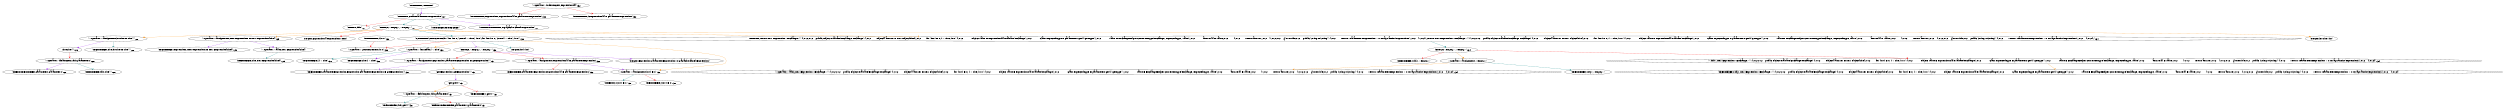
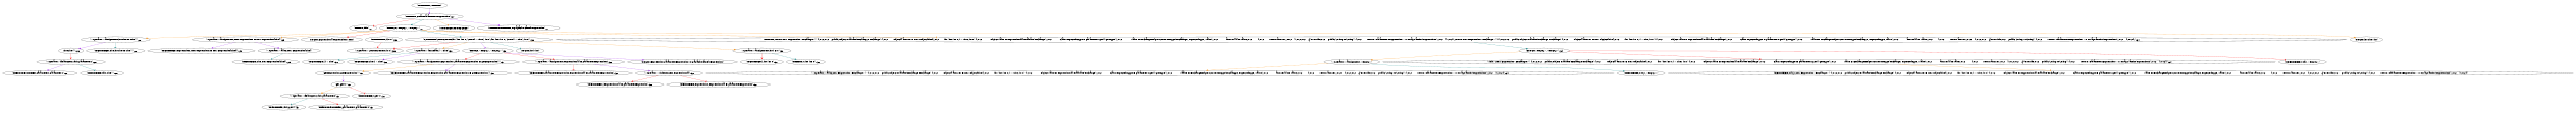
  digraph {
    edge [arrowhead=vee color=red]
    n1 [label=<(METHOD,createParametersExpression)<SUB>127</SUB>>]
    n2 [label=<(PARAM,this)<SUB>127</SUB>>]
    n3 [label=<(BLOCK,&lt;empty&gt;,&lt;empty&gt;)<SUB>127</SUB>>]
    n4 [label=<(MODIFIER,PROTECTED)>]
    n5 [label=<(METHOD_RETURN,org.apache.camel.Expression)<SUB>127</SUB>>]
    n6 [label=<(LOCAL,int size: int)>]
    n7 [label=<(&lt;operator&gt;.assignment,int size = size())<SUB>128</SUB>>]
    n8 [label=<(LOCAL,Expression[] expressions: ANY)>]
    n9 [label=<(&lt;operator&gt;.assignment,ANY expressions = new Expression[size])<SUB>129</SUB>>]
    n10 [label=<(CONTROL_STRUCTURE,for (int i = 0; Some(i &lt; size); i++),for (int i = 0; Some(i &lt; size); i++))<SUB>130</SUB>>]
    n11 [label=<(RETURN,return new Expression&lt;Exchange&gt;() {\012\012    public Object evaluate(Exchange exchange) {\012        Object[] answer = new Object[size];\012        for (int i = 0; i &lt; size; i++) {\012            Object value = expressions[i].evaluate(exchange);\012            Class expectedType = parameters.get(i).getType();\012            value = ExchangeHelper.convertToType(exchange, expectedType, value);\012            answer[i] = value;\012        }\012        return answer;\012    }\012\012    @Override\012    public String toString() {\012        return &quot;ParametersExpression: &quot; + Arrays.asList(expressions);\012    }\012};,return new Expression&lt;Exchange&gt;() {\012\012    public Object evaluate(Exchange exchange) {\012        Object[] answer = new Object[size];\012        for (int i = 0; i &lt; size; i++) {\012            Object value = expressions[i].evaluate(exchange);\012            Class expectedType = parameters.get(i).getType();\012            value = ExchangeHelper.convertToType(exchange, expectedType, value);\012            answer[i] = value;\012        }\012        return answer;\012    }\012\012    @Override\012    public String toString() {\012        return &quot;ParametersExpression: &quot; + Arrays.asList(expressions);\012    }\012};)<SUB>134</SUB>>]
    n12 [label=<(MODIFIER,VIRTUAL)>]
    n13 [label=<(IDENTIFIER,size,int size = size())<SUB>128</SUB>>]
    n14 [label=<(size,size())<SUB>128</SUB>>]
    n15 [label=<(IDENTIFIER,expressions,ANY expressions = new Expression[size])<SUB>129</SUB>>]
    n16 [label=<(&lt;operator&gt;.alloc,new Expression[size])>]
    n17 [label=<(LOCAL,int i: int)>]
    n18 [label=<(&lt;operator&gt;.assignment,int i = 0)<SUB>130</SUB>>]
    n19 [label=<(&lt;operator&gt;.lessThan,i &lt; size)<SUB>130</SUB>>]
    n20 [label=<(&lt;operator&gt;.postIncrement,i++)<SUB>130</SUB>>]
    n21 [label=<(BLOCK,&lt;empty&gt;,&lt;empty&gt;)<SUB>130</SUB>>]
    n22 [label=<(BLOCK,&lt;empty&gt;,&lt;empty&gt;)<SUB>134</SUB>>]
    n23 [label=<(&lt;operator&gt;.fieldAccess,this.parameters)<SUB>128</SUB>>]
    n24 [label=<(IDENTIFIER,this,size())<SUB>128</SUB>>]
    n25 [label=<(FIELD_IDENTIFIER,parameters,parameters)<SUB>128</SUB>>]
    n26 [label=<(IDENTIFIER,size,new Expression[size])<SUB>129</SUB>>]
    n27 [label=<(IDENTIFIER,i,int i = 0)<SUB>130</SUB>>]
    n28 [label=<(LITERAL,0,int i = 0)<SUB>130</SUB>>]
    n29 [label=<(IDENTIFIER,i,i &lt; size)<SUB>130</SUB>>]
    n30 [label=<(IDENTIFIER,size,i &lt; size)<SUB>130</SUB>>]
    n31 [label=<(LOCAL,Expression parameterExpression: org.apache.camel.Expression)>]
    n32 [label=<(&lt;operator&gt;.assignment,Expression parameterExpression = getExpression())<SUB>131</SUB>>]
    n33 [label=<(&lt;operator&gt;.assignment,expressions[i] = parameterExpression)<SUB>132</SUB>>]
    n34 [label=<(IDENTIFIER,i,i++)<SUB>130</SUB>>]
    n35 [label=<(IDENTIFIER,parameterExpression,Expression parameterExpression = getExpression())<SUB>131</SUB>>]
    n36 [label=<(getExpression,getExpression())<SUB>131</SUB>>]
    n37 [label=<(&lt;operator&gt;.indexAccess,expressions[i])<SUB>132</SUB>>]
    n38 [label=<(IDENTIFIER,parameterExpression,expressions[i] = parameterExpression)<SUB>132</SUB>>]
    n39 [label=<(get,get(i))<SUB>131</SUB>>]
    n40 [label=<(&lt;operator&gt;.fieldAccess,this.parameters)<SUB>131</SUB>>]
    n41 [label=<(IDENTIFIER,i,get(i))<SUB>131</SUB>>]
    n42 [label=<(IDENTIFIER,this,get(i))<SUB>431</SUB>>]
    n43 [label=<(FIELD_IDENTIFIER,parameters,parameters)<SUB>131</SUB>>]
    n44 [label=<(IDENTIFIER,expressions,expressions[i] = parameterExpression)<SUB>132</SUB>>]
    n45 [label=<(IDENTIFIER,i,expressions[i] = parameterExpression)<SUB>132</SUB>>]
    n46 [label=<(&lt;operator&gt;.assignment,&lt;empty&gt;)>]
    n47 [label=<(&lt;init&gt;,new Expression&lt;Exchange&gt;() {\012\012    public Object evaluate(Exchange exchange) {\012        Object[] answer = new Object[size];\012        for (int i = 0; i &lt; size; i++) {\012            Object value = expressions[i].evaluate(exchange);\012            Class expectedType = parameters.get(i).getType();\012            value = ExchangeHelper.convertToType(exchange, expectedType, value);\012            answer[i] = value;\012        }\012        return answer;\012    }\012\012    @Override\012    public String toString() {\012        return &quot;ParametersExpression: &quot; + Arrays.asList(expressions);\012    }\012})<SUB>134</SUB>>]
    n48 [label=<(IDENTIFIER,$obj1,&lt;empty&gt;)>]
    n49 [label=<(IDENTIFIER,$obj1,&lt;empty&gt;)>]
    n50 [label=<(&lt;operator&gt;.alloc,new Expression&lt;Exchange&gt;() {\012\012    public Object evaluate(Exchange exchange) {\012        Object[] answer = new Object[size];\012        for (int i = 0; i &lt; size; i++) {\012            Object value = expressions[i].evaluate(exchange);\012            Class expectedType = parameters.get(i).getType();\012            value = ExchangeHelper.convertToType(exchange, expectedType, value);\012            answer[i] = value;\012        }\012        return answer;\012    }\012\012    @Override\012    public String toString() {\012        return &quot;ParametersExpression: &quot; + Arrays.asList(expressions);\012    }\012})<SUB>134</SUB>>]
    n51 [label=<(IDENTIFIER,$obj1,new Expression&lt;Exchange&gt;() {\012\012    public Object evaluate(Exchange exchange) {\012        Object[] answer = new Object[size];\012        for (int i = 0; i &lt; size; i++) {\012            Object value = expressions[i].evaluate(exchange);\012            Class expectedType = parameters.get(i).getType();\012            value = ExchangeHelper.convertToType(exchange, expectedType, value);\012            answer[i] = value;\012        }\012        return answer;\012    }\012\012    @Override\012    public String toString() {\012        return &quot;ParametersExpression: &quot; + Arrays.asList(expressions);\012    }\012})>]
    n1 -> n2 [arrowhead=tee]
    n1 -> n3 [color=teal]
-   n1 -> n4 [arrowhead=tee color=teal]
+   n1 -> n4 [arrowhead=tee color=darkorange]
    n1 -> n5 [arrowhead=dot color=purple]
    n3 -> n6 [arrowhead=dot color=darkorange]
    n3 -> n7 [arrowhead=dot color=darkorange]
    n3 -> n8 [arrowhead=dot]
    n3 -> n9 [arrowhead=tee color=darkorange]
    n3 -> n10 [color=teal]
    n3 -> n11 [arrowhead=tee color=darkorange]
    n7 -> n13 [arrowhead=tee color=teal]
    n7 -> n14 [arrowhead=dot color=purple]
    n9 -> n15 [color=purple]
    n9 -> n16 [arrowhead=dot color=purple]
    n10 -> n17 [arrowhead=tee color=teal]
    n10 -> n18 [arrowhead=dot color=darkorange]
    n10 -> n19 [color=darkorange]
    n10 -> n20 [arrowhead=tee]
    n10 -> n21 [arrowhead=tee color=purple]
    n11 -> n22 [arrowhead=dot color=teal]
    n12 -> n1 [arrowhead=dot color=purple]
    n14 -> n23
    n16 -> n26 [arrowhead=tee color=teal]
    n18 -> n27
    n18 -> n28 [color=teal]
    n19 -> n29 [color=teal]
    n19 -> n30 [arrowhead=dot color=purple]
    n21 -> n31 [color=purple]
    n21 -> n32 [arrowhead=dot]
    n21 -> n33
    n22 -> n46 [arrowhead=dot color=darkorange]
    n22 -> n47 [arrowhead=dot]
    n22 -> n48 [arrowhead=tee]
    n23 -> n24 [arrowhead=tee color=teal]
    n23 -> n25 [arrowhead=dot color=purple]
    n32 -> n35 [arrowhead=tee color=purple]
    n32 -> n36 [color=darkorange]
-   n33 -> n18 [color=purple]
+   n33 -> n37 [color=purple]
    n33 -> n38 [arrowhead=tee]
    n34 -> n20
    n36 -> n39 [color=purple]
    n37 -> n44 [arrowhead=tee]
    n37 -> n45
    n39 -> n40 [arrowhead=dot color=darkorange]
    n39 -> n41 [arrowhead=tee]
    n40 -> n42 [arrowhead=tee color=teal]
    n40 -> n43
    n46 -> n49 [color=teal]
    n46 -> n50 [color=darkorange]
    n47 -> n51 [arrowhead=tee color=darkorange]
  }
